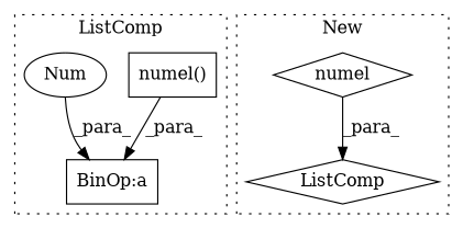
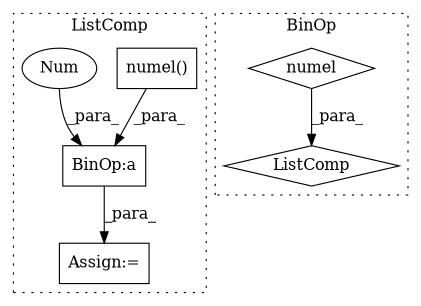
  digraph {
    node [l=3 shape=box]
    n1 [a=75 l=13 label="numel()" s=18755]
    n2 [a=82 l=44 label="BinOp:a" s=18760]
+   n3 [a=68 label="Assign:=" s=18752]
    n4 [a=76 l=1 label=Num s=18804 shape=ellipse]
    n5 [a=106 l=89 label=ListComp s=18424 shape=diamond]
    n6 [a=45 label=numel s=18489 shape=diamond]
    subgraph cluster_1 {
      label=ListComp
      style=dotted
      n1
      n2
+     n3
      n4
    }
    subgraph cluster_2 {
-     label=New
+     label=BinOp
      style=dotted
      n5
      n6
    }
    n1 -> n2 [label=_para_]
+   n2 -> n3 [label=_para_]
    n4 -> n2 [label=_para_]
    n6 -> n5 [label=_para_]
  }
